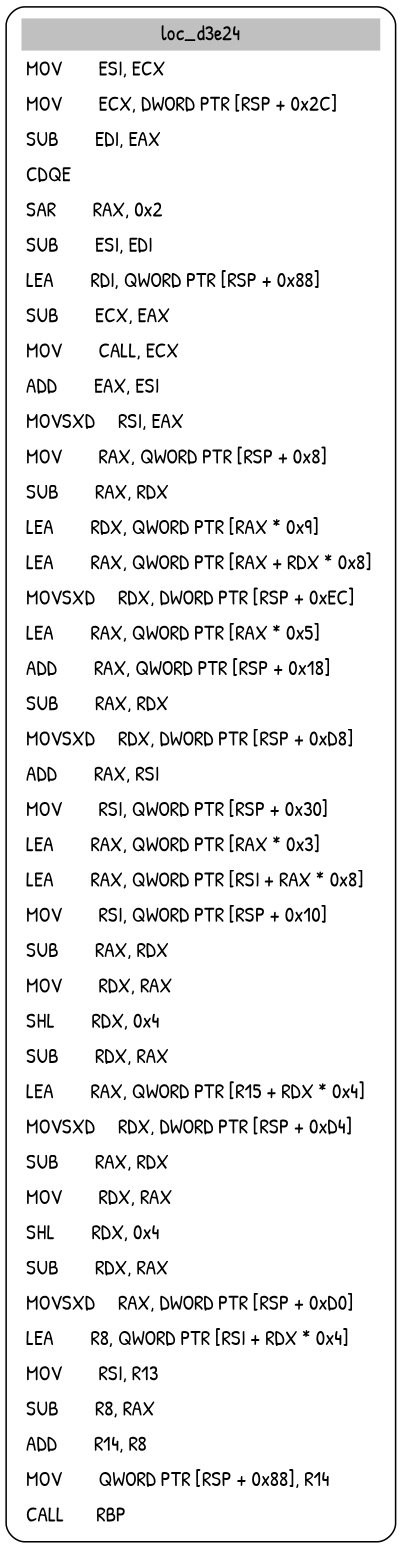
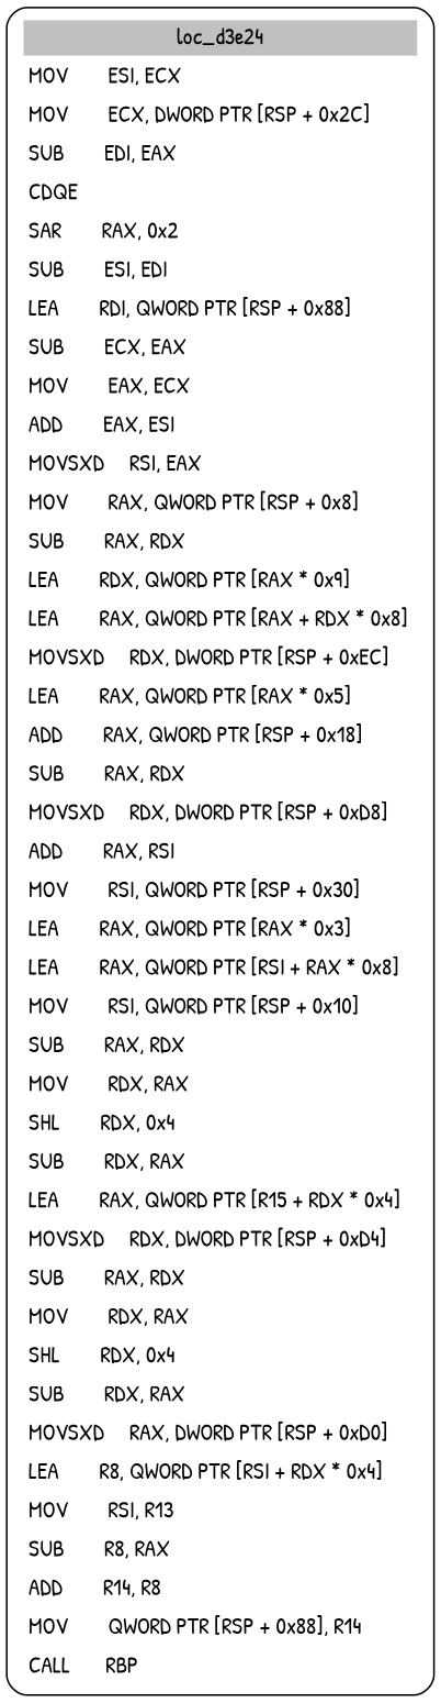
  digraph {
    fontname="Patrick Hand"
-   n1 [fontname="Patrick Hand" label=<<table border="0" cellborder="0" cellpadding="3"><tr><td align="center" colspan="2" bgcolor="grey">loc_d3e24</td></tr><tr><td align="left">MOV        ESI, ECX</td></tr><tr><td align="left">MOV        ECX, DWORD PTR [RSP + 0x2C]</td></tr><tr><td align="left">SUB        EDI, EAX</td></tr><tr><td align="left">CDQE       </td></tr><tr><td align="left">SAR        RAX, 0x2</td></tr><tr><td align="left">SUB        ESI, EDI</td></tr><tr><td align="left">LEA        RDI, QWORD PTR [RSP + 0x88]</td></tr><tr><td align="left">SUB        ECX, EAX</td></tr><tr><td align="left">MOV        CALL, ECX</td></tr><tr><td align="left">ADD        EAX, ESI</td></tr><tr><td align="left">MOVSXD     RSI, EAX</td></tr><tr><td align="left">MOV        RAX, QWORD PTR [RSP + 0x8]</td></tr><tr><td align="left">SUB        RAX, RDX</td></tr><tr><td align="left">LEA        RDX, QWORD PTR [RAX * 0x9]</td></tr><tr><td align="left">LEA        RAX, QWORD PTR [RAX + RDX * 0x8]</td></tr><tr><td align="left">MOVSXD     RDX, DWORD PTR [RSP + 0xEC]</td></tr><tr><td align="left">LEA        RAX, QWORD PTR [RAX * 0x5]</td></tr><tr><td align="left">ADD        RAX, QWORD PTR [RSP + 0x18]</td></tr><tr><td align="left">SUB        RAX, RDX</td></tr><tr><td align="left">MOVSXD     RDX, DWORD PTR [RSP + 0xD8]</td></tr><tr><td align="left">ADD        RAX, RSI</td></tr><tr><td align="left">MOV        RSI, QWORD PTR [RSP + 0x30]</td></tr><tr><td align="left">LEA        RAX, QWORD PTR [RAX * 0x3]</td></tr><tr><td align="left">LEA        RAX, QWORD PTR [RSI + RAX * 0x8]</td></tr><tr><td align="left">MOV        RSI, QWORD PTR [RSP + 0x10]</td></tr><tr><td align="left">SUB        RAX, RDX</td></tr><tr><td align="left">MOV        RDX, RAX</td></tr><tr><td align="left">SHL        RDX, 0x4</td></tr><tr><td align="left">SUB        RDX, RAX</td></tr><tr><td align="left">LEA        RAX, QWORD PTR [R15 + RDX * 0x4]</td></tr><tr><td align="left">MOVSXD     RDX, DWORD PTR [RSP + 0xD4]</td></tr><tr><td align="left">SUB        RAX, RDX</td></tr><tr><td align="left">MOV        RDX, RAX</td></tr><tr><td align="left">SHL        RDX, 0x4</td></tr><tr><td align="left">SUB        RDX, RAX</td></tr><tr><td align="left">MOVSXD     RAX, DWORD PTR [RSP + 0xD0]</td></tr><tr><td align="left">LEA        R8, QWORD PTR [RSI + RDX * 0x4]</td></tr><tr><td align="left">MOV        RSI, R13</td></tr><tr><td align="left">SUB        R8, RAX</td></tr><tr><td align="left">ADD        R14, R8</td></tr><tr><td align="left">MOV        QWORD PTR [RSP + 0x88], R14</td></tr><tr><td align="left">CALL       RBP</td></tr></table>> shape=Mrecord]
+   n1 [fontname="Patrick Hand" label=<<table border="0" cellborder="0" cellpadding="3"><tr><td align="center" colspan="2" bgcolor="grey">loc_d3e24</td></tr><tr><td align="left">MOV        ESI, ECX</td></tr><tr><td align="left">MOV        ECX, DWORD PTR [RSP + 0x2C]</td></tr><tr><td align="left">SUB        EDI, EAX</td></tr><tr><td align="left">CDQE       </td></tr><tr><td align="left">SAR        RAX, 0x2</td></tr><tr><td align="left">SUB        ESI, EDI</td></tr><tr><td align="left">LEA        RDI, QWORD PTR [RSP + 0x88]</td></tr><tr><td align="left">SUB        ECX, EAX</td></tr><tr><td align="left">MOV        EAX, ECX</td></tr><tr><td align="left">ADD        EAX, ESI</td></tr><tr><td align="left">MOVSXD     RSI, EAX</td></tr><tr><td align="left">MOV        RAX, QWORD PTR [RSP + 0x8]</td></tr><tr><td align="left">SUB        RAX, RDX</td></tr><tr><td align="left">LEA        RDX, QWORD PTR [RAX * 0x9]</td></tr><tr><td align="left">LEA        RAX, QWORD PTR [RAX + RDX * 0x8]</td></tr><tr><td align="left">MOVSXD     RDX, DWORD PTR [RSP + 0xEC]</td></tr><tr><td align="left">LEA        RAX, QWORD PTR [RAX * 0x5]</td></tr><tr><td align="left">ADD        RAX, QWORD PTR [RSP + 0x18]</td></tr><tr><td align="left">SUB        RAX, RDX</td></tr><tr><td align="left">MOVSXD     RDX, DWORD PTR [RSP + 0xD8]</td></tr><tr><td align="left">ADD        RAX, RSI</td></tr><tr><td align="left">MOV        RSI, QWORD PTR [RSP + 0x30]</td></tr><tr><td align="left">LEA        RAX, QWORD PTR [RAX * 0x3]</td></tr><tr><td align="left">LEA        RAX, QWORD PTR [RSI + RAX * 0x8]</td></tr><tr><td align="left">MOV        RSI, QWORD PTR [RSP + 0x10]</td></tr><tr><td align="left">SUB        RAX, RDX</td></tr><tr><td align="left">MOV        RDX, RAX</td></tr><tr><td align="left">SHL        RDX, 0x4</td></tr><tr><td align="left">SUB        RDX, RAX</td></tr><tr><td align="left">LEA        RAX, QWORD PTR [R15 + RDX * 0x4]</td></tr><tr><td align="left">MOVSXD     RDX, DWORD PTR [RSP + 0xD4]</td></tr><tr><td align="left">SUB        RAX, RDX</td></tr><tr><td align="left">MOV        RDX, RAX</td></tr><tr><td align="left">SHL        RDX, 0x4</td></tr><tr><td align="left">SUB        RDX, RAX</td></tr><tr><td align="left">MOVSXD     RAX, DWORD PTR [RSP + 0xD0]</td></tr><tr><td align="left">LEA        R8, QWORD PTR [RSI + RDX * 0x4]</td></tr><tr><td align="left">MOV        RSI, R13</td></tr><tr><td align="left">SUB        R8, RAX</td></tr><tr><td align="left">ADD        R14, R8</td></tr><tr><td align="left">MOV        QWORD PTR [RSP + 0x88], R14</td></tr><tr><td align="left">CALL       RBP</td></tr></table>> shape=Mrecord]
  }
